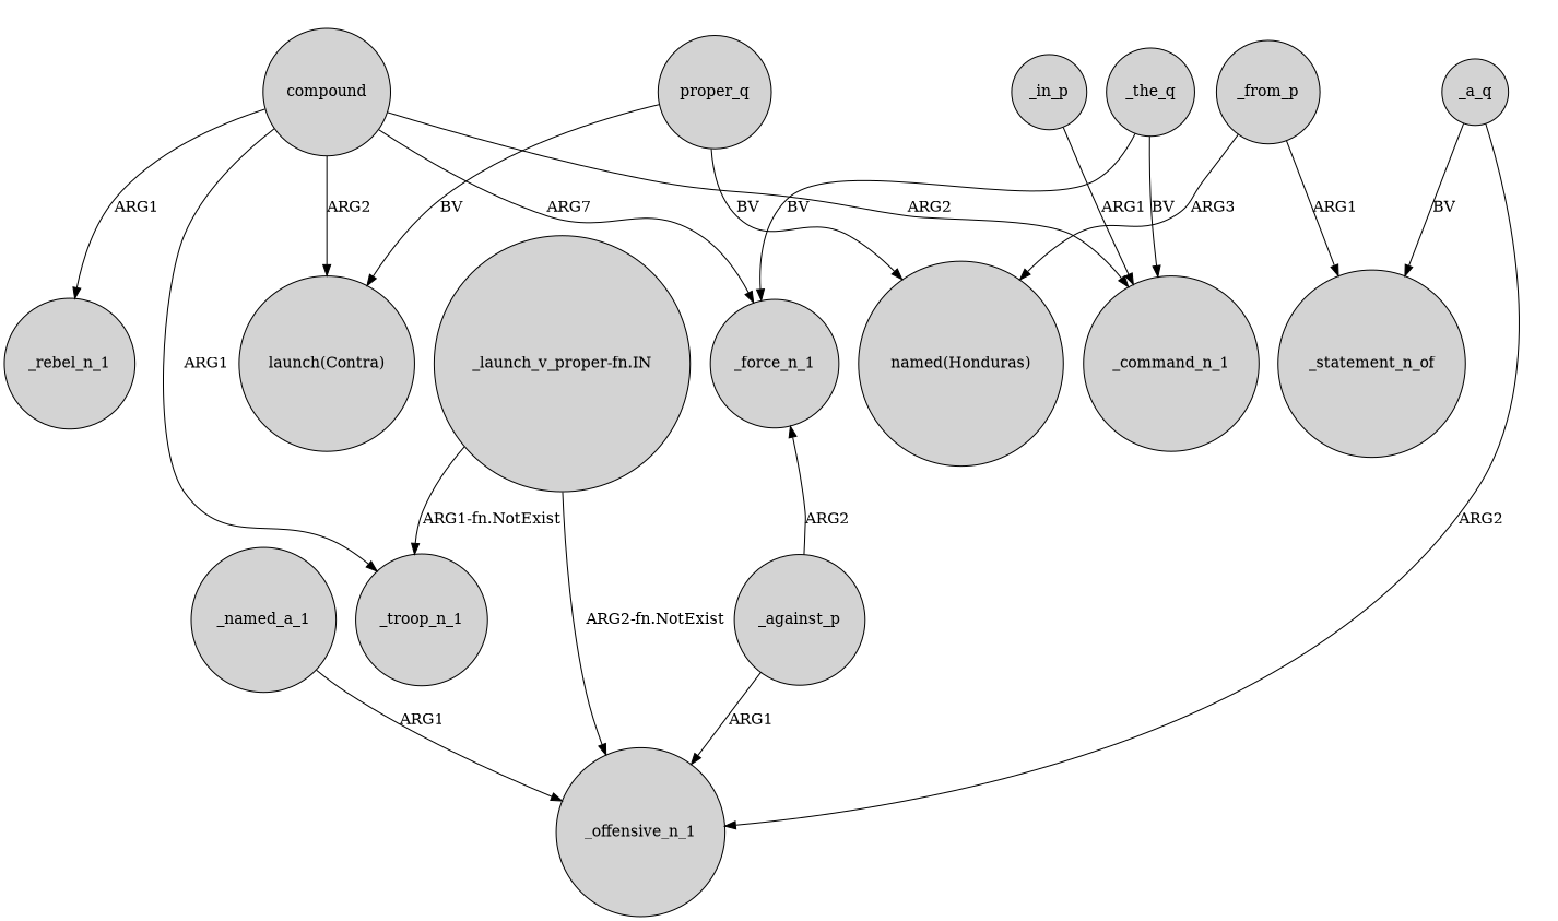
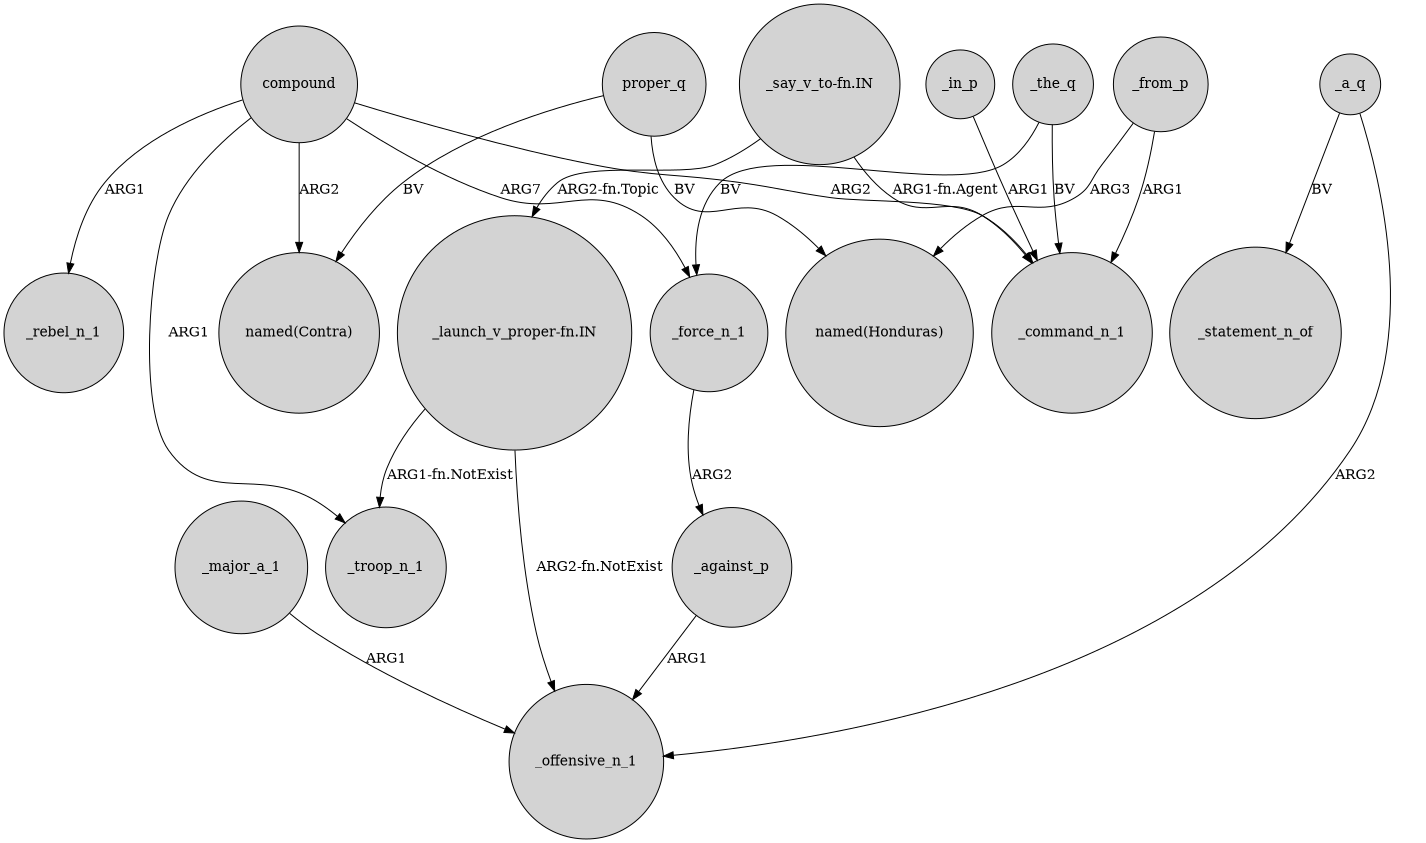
  digraph {
    node [shape=circle style=filled]
    proper_q
-   "named(Contra)" [label="launch(Contra)"]
+   "named(Contra)"
    "named(Honduras)"
    compound
    _force_n_1
    _command_n_1
    _rebel_n_1
    _troop_n_1
-   _major_a_1 [label=_named_a_1]
+   _major_a_1
    _offensive_n_1
+   "_say_v_to-fn.IN"
    n12 [label="_launch_v_proper-fn.IN"]
    _a_q
    _statement_n_of
    _against_p
    _in_p
    _from_p
    _the_q
    proper_q -> "named(Contra)" [label=BV]
    proper_q -> "named(Honduras)" [label=BV]
    compound -> "named(Contra)" [label=ARG2]
    compound -> _force_n_1 [label=ARG7]
    compound -> _command_n_1 [label=ARG2]
    compound -> _rebel_n_1 [label=ARG1]
    compound -> _troop_n_1 [label=ARG1]
    _major_a_1 -> _offensive_n_1 [label=ARG1]
+   "_say_v_to-fn.IN" -> _command_n_1 [label="ARG1-fn.Agent"]
+   "_say_v_to-fn.IN" -> n12 [label="ARG2-fn.Topic"]
    n12 -> _troop_n_1 [label="ARG1-fn.NotExist"]
    n12 -> _offensive_n_1 [label="ARG2-fn.NotExist"]
    _a_q -> _offensive_n_1 [label=ARG2]
    _a_q -> _statement_n_of [label=BV]
-   _against_p -> _force_n_1 [label=ARG2]
+   _force_n_1 -> _against_p [label=ARG2]
    _against_p -> _offensive_n_1 [label=ARG1]
    _in_p -> _command_n_1 [label=ARG1]
    _from_p -> "named(Honduras)" [label=ARG3]
-   _from_p -> _statement_n_of [label=ARG1]
+   _from_p -> _command_n_1 [label=ARG1]
    _the_q -> _force_n_1 [label=BV]
    _the_q -> _command_n_1 [label=BV]
  }
